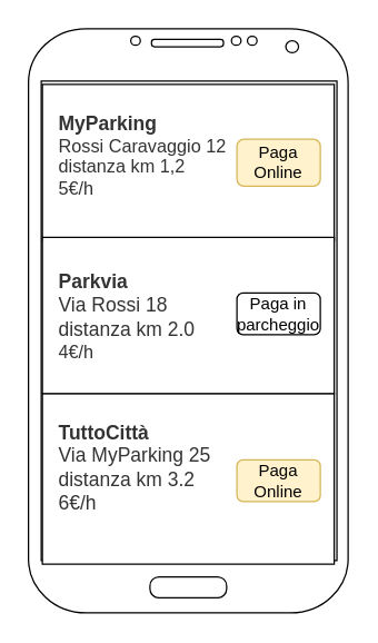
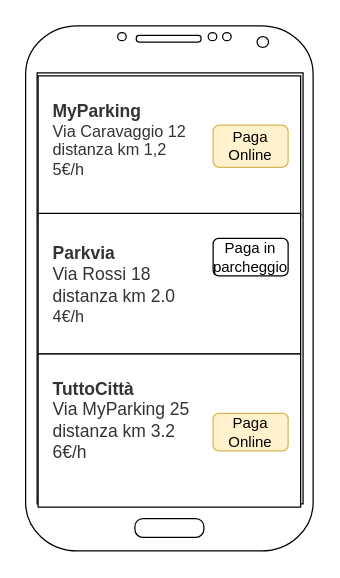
  <mxCell id="0" />
  <mxCell id="1" parent="0" />
  <mxCell id="2" value="" style="verticalLabelPosition=bottom;verticalAlign=top;html=1;shadow=0;dashed=0;strokeWidth=1;shape=mxgraph.android.phone2;" vertex="1" parent="1"><mxGeometry x="20" y="20" width="230" height="420" as="geometry" /></mxCell>
- <mxCell id="3" value="&lt;font&gt;&lt;b style=&quot;font-size: 13px&quot;&gt;&lt;font style=&quot;font-size: 14px&quot;&gt;MyParking&lt;/font&gt;&lt;/b&gt;&lt;br&gt;&lt;span style=&quot;font-size: 13px&quot;&gt;Rossi Caravaggio 12&lt;/span&gt;&lt;br&gt;&lt;span style=&quot;font-size: 13px&quot;&gt;distanza km 1,2&lt;/span&gt;&lt;br&gt;&lt;span style=&quot;font-size: 13px&quot;&gt;5€&lt;/span&gt;&lt;span style=&quot;font-size: 13px&quot;&gt;/h&lt;/span&gt;&lt;br&gt;&lt;br&gt;&lt;/font&gt;" style="strokeColor=inherit;fillColor=inherit;gradientColor=inherit;strokeWidth=1;html=1;shadow=0;dashed=0;shape=mxgraph.android.rrect;rSize=0;align=left;spacingLeft=10;fontSize=8;fontColor=#333333;" vertex="1" parent="1"><mxGeometry x="30" y="60" width="210" height="112.5" as="geometry" /></mxCell>
+ <mxCell id="3" value="&lt;font&gt;&lt;b style=&quot;font-size: 13px&quot;&gt;&lt;font style=&quot;font-size: 14px&quot;&gt;MyParking&lt;/font&gt;&lt;/b&gt;&lt;br&gt;&lt;span style=&quot;font-size: 13px&quot;&gt;Via Caravaggio 12&lt;/span&gt;&lt;br&gt;&lt;span style=&quot;font-size: 13px&quot;&gt;distanza km 1,2&lt;/span&gt;&lt;br&gt;&lt;span style=&quot;font-size: 13px&quot;&gt;5€&lt;/span&gt;&lt;span style=&quot;font-size: 13px&quot;&gt;/h&lt;/span&gt;&lt;br&gt;&lt;br&gt;&lt;/font&gt;" style="strokeColor=inherit;fillColor=inherit;gradientColor=inherit;strokeWidth=1;html=1;shadow=0;dashed=0;shape=mxgraph.android.rrect;rSize=0;align=left;spacingLeft=10;fontSize=8;fontColor=#333333;" vertex="1" parent="1"><mxGeometry x="30" y="60" width="210" height="112.5" as="geometry" /></mxCell>
  <mxCell id="4" value="&lt;font&gt;&lt;font style=&quot;font-size: 15px&quot;&gt;&lt;b style=&quot;font-size: 14px&quot;&gt;Parkvia&lt;/b&gt;&lt;/font&gt;&lt;br&gt;&lt;span style=&quot;font-size: 14px&quot;&gt;Via Rossi 18&lt;/span&gt;&lt;br&gt;&lt;span style=&quot;font-size: 14px&quot;&gt;distanza km 2.0&lt;br&gt;&lt;/span&gt;&lt;span style=&quot;font-size: 13px&quot;&gt;4€&lt;/span&gt;&lt;span style=&quot;font-size: 13px&quot;&gt;/h&lt;/span&gt;&lt;br&gt;&lt;/font&gt;" style="strokeColor=inherit;fillColor=inherit;gradientColor=inherit;strokeWidth=1;html=1;shadow=0;dashed=0;shape=mxgraph.android.rrect;rSize=0;align=left;spacingLeft=10;fontSize=8;fontColor=#333333;" vertex="1" parent="1"><mxGeometry x="30" y="170" width="210" height="112.5" as="geometry" /></mxCell>
  <mxCell id="5" value="&lt;font style=&quot;font-size: 14px&quot;&gt;&lt;b&gt;TuttoCittà&lt;br&gt;&lt;/b&gt;Via MyParking 25&lt;br&gt;distanza km 3.2&lt;br&gt;6€/h&lt;br&gt;&amp;nbsp;&lt;br&gt;&lt;/font&gt;" style="strokeColor=inherit;fillColor=inherit;gradientColor=inherit;strokeWidth=1;html=1;shadow=0;dashed=0;shape=mxgraph.android.rrect;rSize=0;align=left;spacingLeft=10;fontSize=8;fontColor=#333333;" vertex="1" parent="1"><mxGeometry x="30" y="282.5" width="210" height="122.5" as="geometry" /></mxCell>
  <mxCell id="6" value="Paga Online" style="rounded=1;whiteSpace=wrap;html=1;fillColor=#fff2cc;strokeColor=#d6b656;" vertex="1" parent="1"><mxGeometry x="170" y="99.38" width="60" height="33.75" as="geometry" /></mxCell>
- <mxCell id="7" value="Paga in parcheggio" style="rounded=1;whiteSpace=wrap;html=1;fillColor=#FFFFFF;" vertex="1" parent="1"><mxGeometry x="170" y="210" width="60" height="30" as="geometry" /></mxCell>
+ <mxCell id="7" value="Paga in parcheggio" style="rounded=1;whiteSpace=wrap;html=1;fillColor=#FFFFFF;" vertex="1" parent="1"><mxGeometry x="170" y="190" width="60" height="30" as="geometry" /></mxCell>
  <mxCell id="8" value="Paga Online" style="rounded=1;whiteSpace=wrap;html=1;fillColor=#fff2cc;strokeColor=#d6b656;" vertex="1" parent="1"><mxGeometry x="170" y="330" width="60" height="30" as="geometry" /></mxCell>
